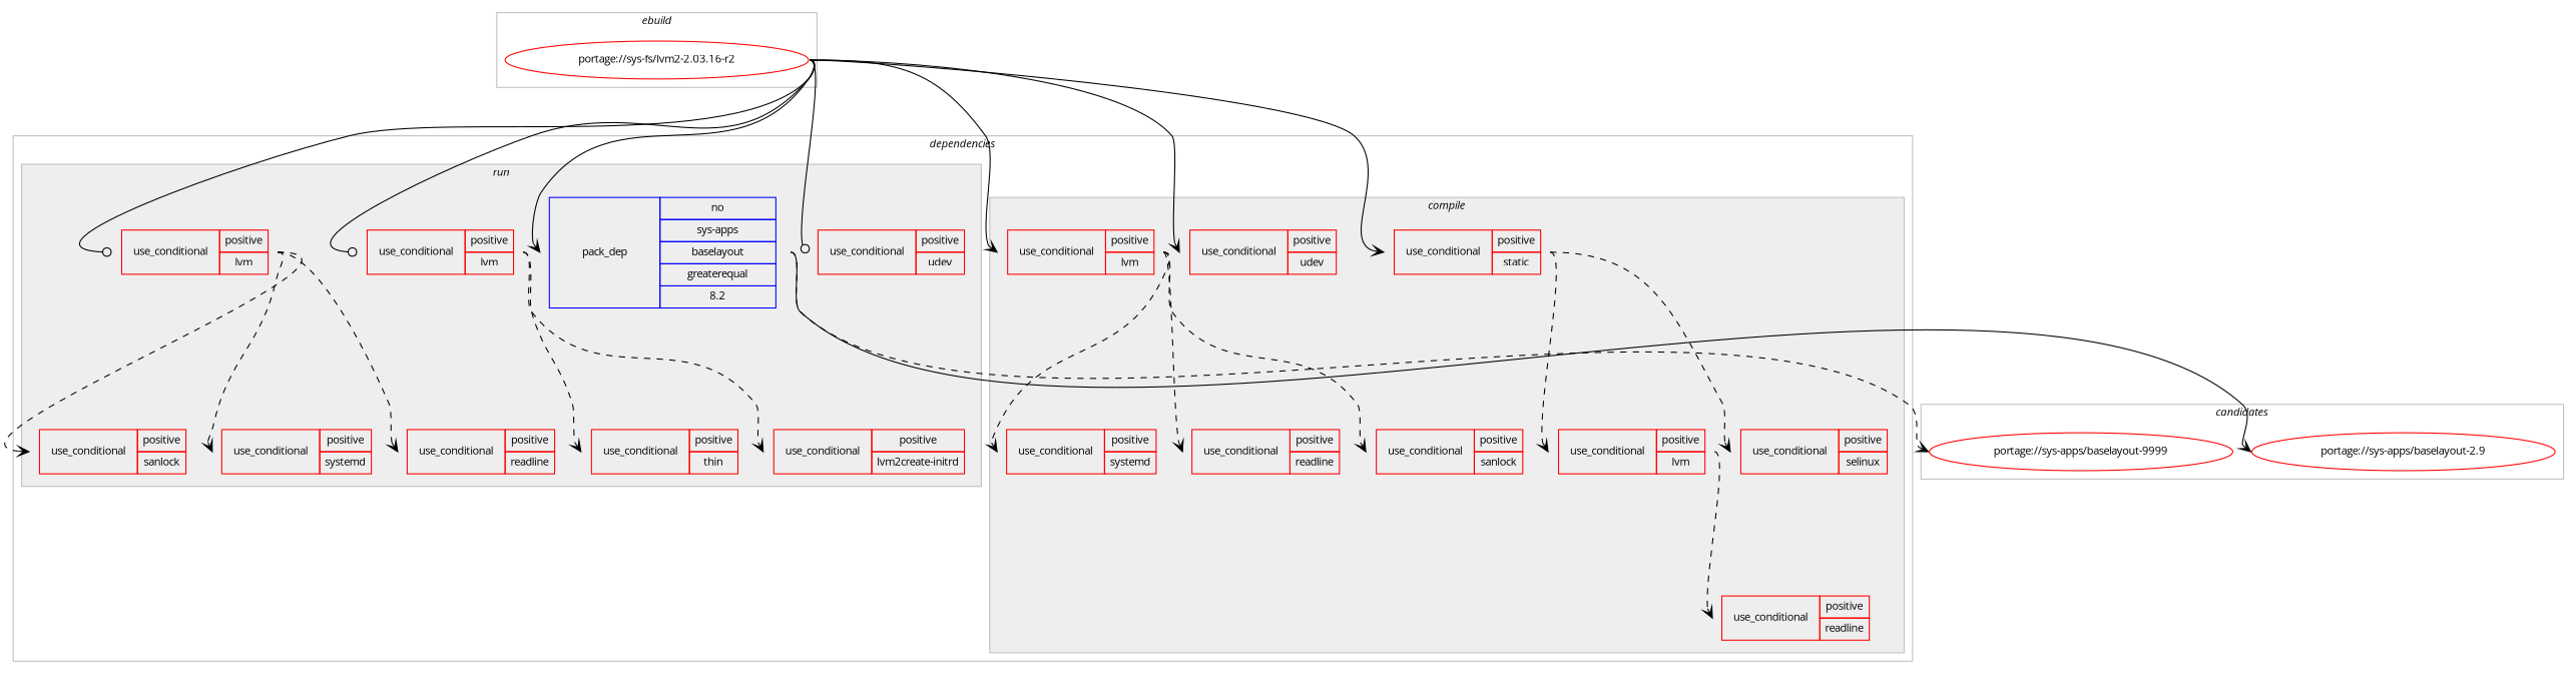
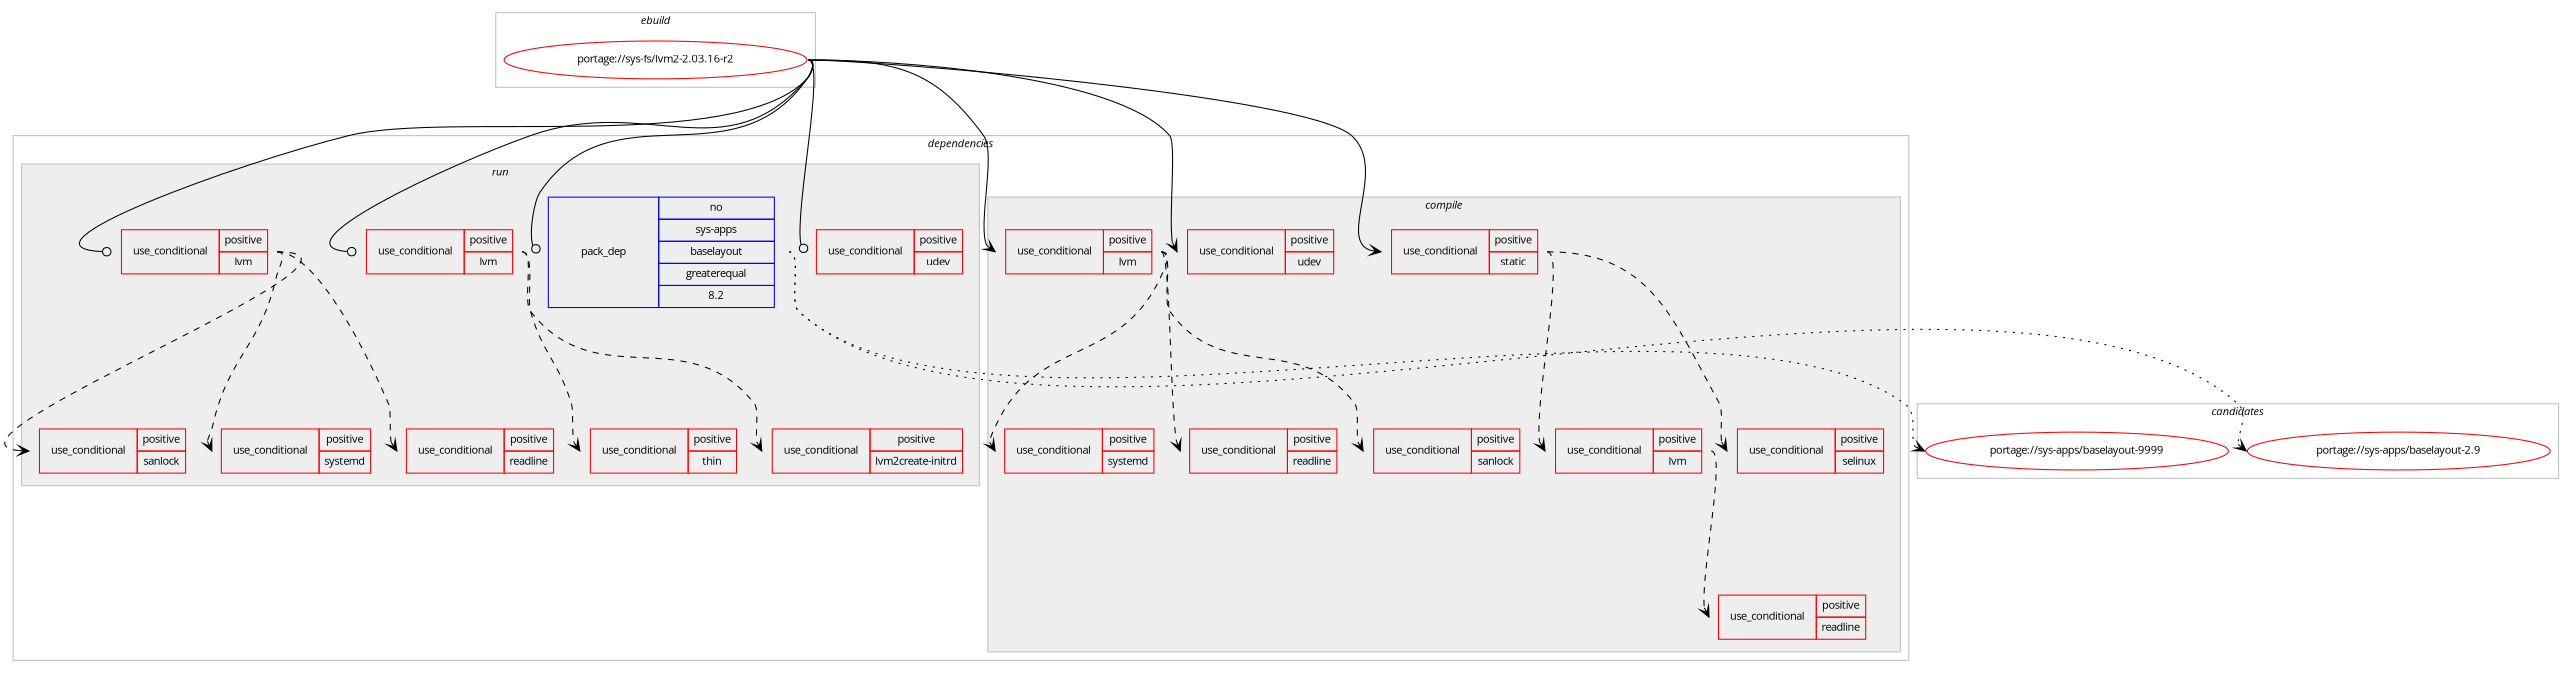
  digraph {
    compound=true
    concentrate=true
    fontname="Open Sans"
    fontsize=10
    newrank=true
    rankdir=TB
    ranksep=1.5
    node [color=red fontname="Open Sans" fontsize=10 shape=none]
    edge [arrowhead=vee fontname="Open Sans" headport=w style=dashed tailport=e weight=20]
    n1 [label="portage://sys-fs/lvm2-2.03.16-r2" width=4 shape=""]
    n2 [label=<<TABLE BORDER="0" CELLBORDER="1" CELLSPACING="0" CELLPADDING="4"><TR><TD ROWSPAN="3" CELLPADDING="10">use_conditional</TD></TR><TR><TD>positive</TD></TR><TR><TD>readline</TD></TR></TABLE>>]
    n3 [label=<<TABLE BORDER="0" CELLBORDER="1" CELLSPACING="0" CELLPADDING="4"><TR><TD ROWSPAN="3" CELLPADDING="10">use_conditional</TD></TR><TR><TD>positive</TD></TR><TR><TD>sanlock</TD></TR></TABLE>>]
    n4 [label=<<TABLE BORDER="0" CELLBORDER="1" CELLSPACING="0" CELLPADDING="4"><TR><TD ROWSPAN="3" CELLPADDING="10">use_conditional</TD></TR><TR><TD>positive</TD></TR><TR><TD>systemd</TD></TR></TABLE>>]
    n5 [label=<<TABLE BORDER="0" CELLBORDER="1" CELLSPACING="0" CELLPADDING="4"><TR><TD ROWSPAN="3" CELLPADDING="10">use_conditional</TD></TR><TR><TD>positive</TD></TR><TR><TD>lvm</TD></TR></TABLE>>]
    n6 [label=<<TABLE BORDER="0" CELLBORDER="1" CELLSPACING="0" CELLPADDING="4"><TR><TD ROWSPAN="3" CELLPADDING="10">use_conditional</TD></TR><TR><TD>positive</TD></TR><TR><TD>readline</TD></TR></TABLE>>]
    n7 [label=<<TABLE BORDER="0" CELLBORDER="1" CELLSPACING="0" CELLPADDING="4"><TR><TD ROWSPAN="3" CELLPADDING="10">use_conditional</TD></TR><TR><TD>positive</TD></TR><TR><TD>lvm</TD></TR></TABLE>>]
    n8 [label=<<TABLE BORDER="0" CELLBORDER="1" CELLSPACING="0" CELLPADDING="4"><TR><TD ROWSPAN="3" CELLPADDING="10">use_conditional</TD></TR><TR><TD>positive</TD></TR><TR><TD>selinux</TD></TR></TABLE>>]
    n9 [label=<<TABLE BORDER="0" CELLBORDER="1" CELLSPACING="0" CELLPADDING="4"><TR><TD ROWSPAN="3" CELLPADDING="10">use_conditional</TD></TR><TR><TD>positive</TD></TR><TR><TD>static</TD></TR></TABLE>>]
    n10 [label=<<TABLE BORDER="0" CELLBORDER="1" CELLSPACING="0" CELLPADDING="4"><TR><TD ROWSPAN="3" CELLPADDING="10">use_conditional</TD></TR><TR><TD>positive</TD></TR><TR><TD>udev</TD></TR></TABLE>>]
    n11 [label=<<TABLE BORDER="0" CELLBORDER="1" CELLSPACING="0" CELLPADDING="4"><TR><TD ROWSPAN="3" CELLPADDING="10">use_conditional</TD></TR><TR><TD>positive</TD></TR><TR><TD>readline</TD></TR></TABLE>>]
    n12 [label=<<TABLE BORDER="0" CELLBORDER="1" CELLSPACING="0" CELLPADDING="4"><TR><TD ROWSPAN="3" CELLPADDING="10">use_conditional</TD></TR><TR><TD>positive</TD></TR><TR><TD>sanlock</TD></TR></TABLE>>]
    n13 [label=<<TABLE BORDER="0" CELLBORDER="1" CELLSPACING="0" CELLPADDING="4"><TR><TD ROWSPAN="3" CELLPADDING="10">use_conditional</TD></TR><TR><TD>positive</TD></TR><TR><TD>systemd</TD></TR></TABLE>>]
    n14 [label=<<TABLE BORDER="0" CELLBORDER="1" CELLSPACING="0" CELLPADDING="4"><TR><TD ROWSPAN="3" CELLPADDING="10">use_conditional</TD></TR><TR><TD>positive</TD></TR><TR><TD>lvm</TD></TR></TABLE>>]
    n15 [label=<<TABLE BORDER="0" CELLBORDER="1" CELLSPACING="0" CELLPADDING="4"><TR><TD ROWSPAN="3" CELLPADDING="10">use_conditional</TD></TR><TR><TD>positive</TD></TR><TR><TD>lvm2create-initrd</TD></TR></TABLE>>]
    n16 [label=<<TABLE BORDER="0" CELLBORDER="1" CELLSPACING="0" CELLPADDING="4"><TR><TD ROWSPAN="3" CELLPADDING="10">use_conditional</TD></TR><TR><TD>positive</TD></TR><TR><TD>thin</TD></TR></TABLE>>]
    n17 [label=<<TABLE BORDER="0" CELLBORDER="1" CELLSPACING="0" CELLPADDING="4"><TR><TD ROWSPAN="3" CELLPADDING="10">use_conditional</TD></TR><TR><TD>positive</TD></TR><TR><TD>lvm</TD></TR></TABLE>>]
    n18 [label=<<TABLE BORDER="0" CELLBORDER="1" CELLSPACING="0" CELLPADDING="4"><TR><TD ROWSPAN="3" CELLPADDING="10">use_conditional</TD></TR><TR><TD>positive</TD></TR><TR><TD>udev</TD></TR></TABLE>>]
    n19 [color=blue label=<<TABLE BORDER="0" CELLBORDER="1" CELLSPACING="0" CELLPADDING="4" WIDTH="220"><TR><TD ROWSPAN="6" CELLPADDING="30">pack_dep</TD></TR><TR><TD WIDTH="110">no</TD></TR><TR><TD>sys-apps</TD></TR><TR><TD>baselayout</TD></TR><TR><TD>greaterequal</TD></TR><TR><TD>8.2</TD></TR></TABLE>>]
    n20 [label="portage://sys-apps/baselayout-2.9" width=4 shape=""]
    n21 [label="portage://sys-apps/baselayout-9999" width=4 shape=""]
    subgraph cluster_1 {
      color=gray
      label=<<i>ebuild</i>>
      n1
    }
    subgraph cluster_2 {
      color=gray
      label=<<i>dependencies</i>>
      subgraph cluster_3 {
        color=gray
        fillcolor="#eeeeee"
        label=<<i>compile</i>>
        style=filled
        subgraph sub_4 {
          color=gray
          fillcolor="#eeeeee"
          label=<<i>compile</i>>
          style=filled
          n5
          subgraph sub_5 {
            color=gray
            fillcolor="#eeeeee"
            label=<<i>compile</i>>
            style=filled
            n2
          }
          subgraph sub_6 {
            color=gray
            fillcolor="#eeeeee"
            label=<<i>compile</i>>
            style=filled
            n3
          }
          subgraph sub_7 {
            color=gray
            fillcolor="#eeeeee"
            label=<<i>compile</i>>
            style=filled
            n4
          }
        }
        subgraph sub_8 {
          color=gray
          fillcolor="#eeeeee"
          label=<<i>compile</i>>
          style=filled
          n9
          subgraph sub_9 {
            color=gray
            fillcolor="#eeeeee"
            label=<<i>compile</i>>
            style=filled
            n7
            subgraph sub_10 {
              color=gray
              fillcolor="#eeeeee"
              label=<<i>compile</i>>
              style=filled
              n6
            }
          }
          subgraph sub_11 {
            color=gray
            fillcolor="#eeeeee"
            label=<<i>compile</i>>
            style=filled
            n8
          }
        }
        subgraph sub_12 {
          color=gray
          fillcolor="#eeeeee"
          label=<<i>compile</i>>
          style=filled
          n10
        }
      }
      subgraph cluster_13 {
        color=gray
        fillcolor="#eeeeee"
        label=<<i>compile and run</i>>
        style=filled
      }
      subgraph cluster_14 {
        color=gray
        fillcolor="#eeeeee"
        label=<<i>run</i>>
        style=filled
        subgraph sub_15 {
          color=gray
          fillcolor="#eeeeee"
          label=<<i>run</i>>
          style=filled
          n14
          subgraph sub_16 {
            color=gray
            fillcolor="#eeeeee"
            label=<<i>run</i>>
            style=filled
            n11
          }
          subgraph sub_17 {
            color=gray
            fillcolor="#eeeeee"
            label=<<i>run</i>>
            style=filled
            n12
          }
          subgraph sub_18 {
            color=gray
            fillcolor="#eeeeee"
            label=<<i>run</i>>
            style=filled
            n13
          }
        }
        subgraph sub_19 {
          color=gray
          fillcolor="#eeeeee"
          label=<<i>run</i>>
          style=filled
          n17
          subgraph sub_20 {
            color=gray
            fillcolor="#eeeeee"
            label=<<i>run</i>>
            style=filled
            n15
          }
          subgraph sub_21 {
            color=gray
            fillcolor="#eeeeee"
            label=<<i>run</i>>
            style=filled
            n16
          }
        }
        subgraph sub_22 {
          color=gray
          fillcolor="#eeeeee"
          label=<<i>run</i>>
          style=filled
          n18
        }
        subgraph sub_23 {
          color=gray
          fillcolor="#eeeeee"
          label=<<i>run</i>>
          style=filled
          n19
        }
      }
    }
    subgraph cluster_24 {
      color=gray
      label=<<i>candidates</i>>
      rank=same
      subgraph sub_25 {
        color=black
        label=<<i>candidates</i>>
        nodesep=1
        rank=same
        n20
        n21
      }
    }
    n1 -> n5 [style=solid]
    n1 -> n9 [style=solid]
    n1 -> n10 [style=solid]
    n1 -> n14 [arrowhead=odot style=solid]
    n1 -> n17 [arrowhead=odot style=solid]
    n1 -> n18 [arrowhead=odot style=solid]
-   n1 -> n19 [style=solid]
+   n1 -> n19 [arrowhead=odot style=solid]
    n5 -> n2
    n5 -> n3
    n5 -> n4
    n7 -> n6
    n9 -> n7
    n9 -> n8
    n14 -> n11
    n14 -> n12
    n14 -> n13
    n17 -> n15
    n17 -> n16
-   n19 -> n20 [style=solid weight=100]
-   n19 -> n21 [weight=100]
+   n19 -> n20 [style=dotted weight=100]
+   n19 -> n21 [style=dotted weight=100]
  }
